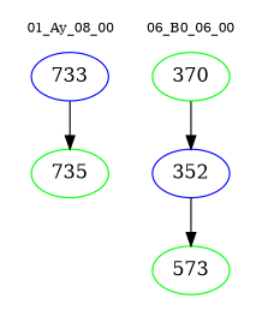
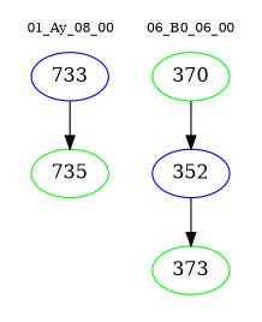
  digraph {
    node [color=green]
    edge [color=black]
    n1 [color=blue label=733]
    n2 [label=735]
    n3 [label=370]
    n4 [color=blue label=352]
-   n5 [label=573]
+   n5 [label=373]
    subgraph cluster_1 {
      color=white
      fontsize=10
      label="01_Ay_08_00"
      n1
      n2
    }
    subgraph cluster_2 {
      color=white
      fontsize=10
      label="06_B0_06_00"
      n3
      n4
      n5
    }
    n1 -> n2
    n3 -> n4
    n4 -> n5
  }
